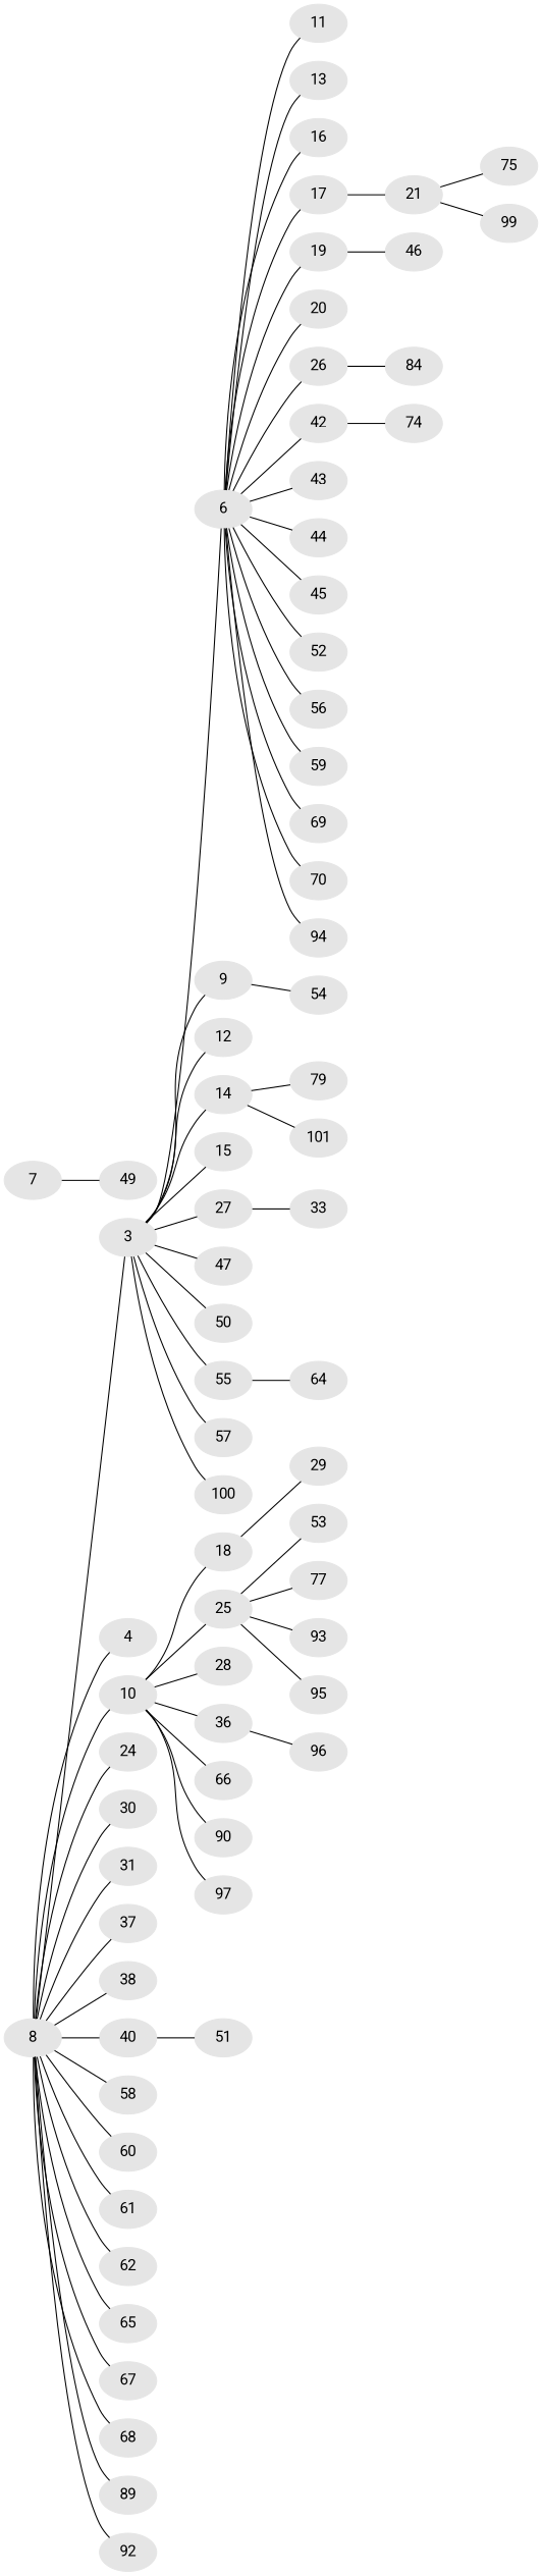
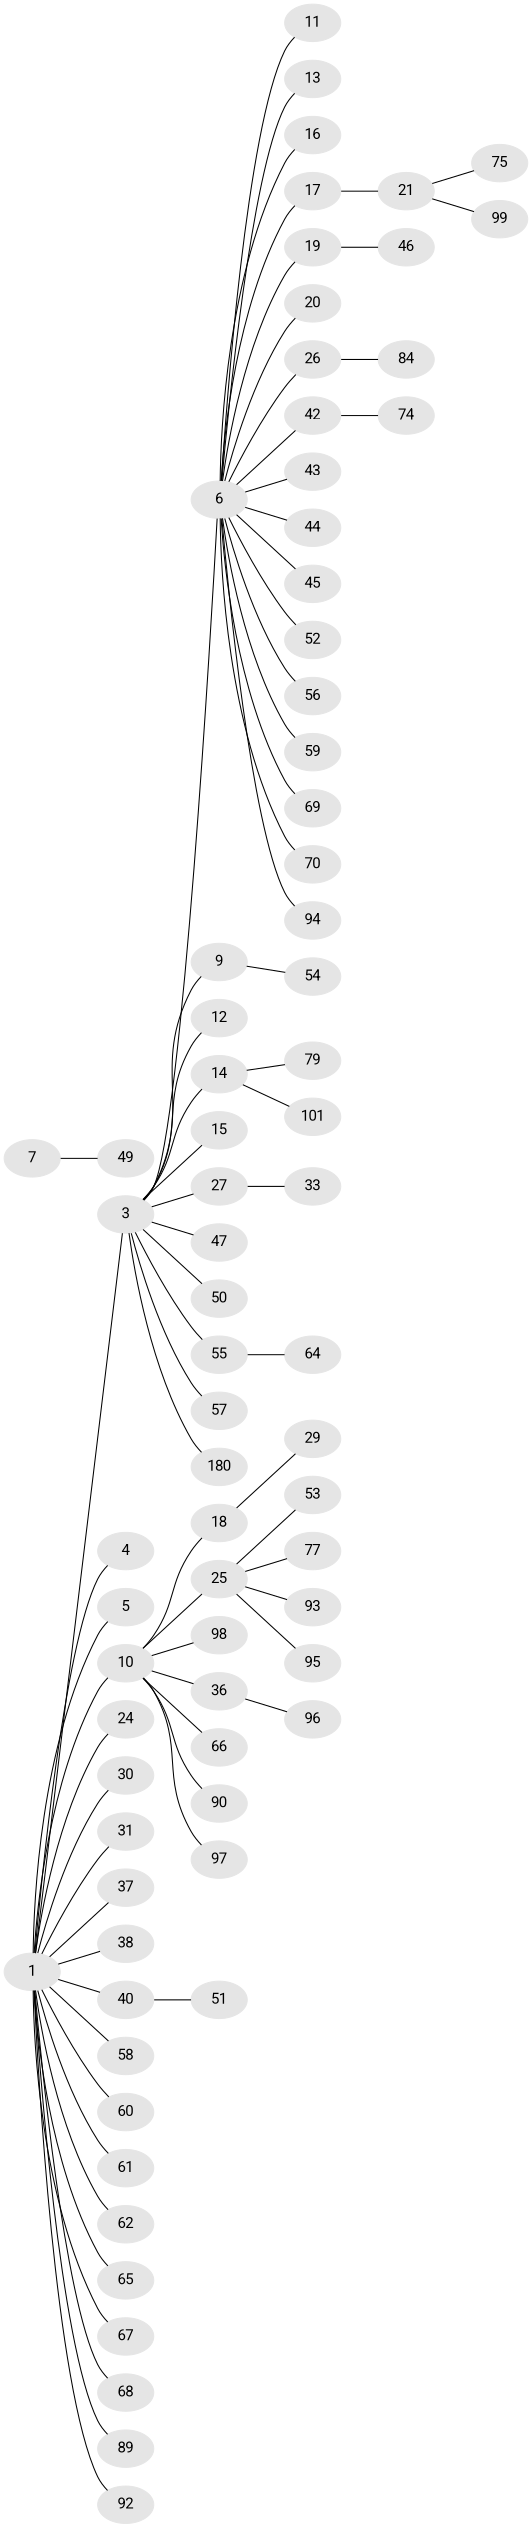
  graph {
    fontname=Roboto
    rankdir=LR
    node [color=gray90 fontname=Roboto style=filled]
    edge [fontname=Roboto]
-   1 [super="+2" label=8]
+   1 [super="+2"]
    3 [super="+58"]
    4
+   5
    10 [super="+41"]
    24
    30
    31 [super="+32"]
    37
    38 [super="+78"]
    40
    n12 [label=58]
    60
    61
    62
    65
    67
    68
    89
    92
    6 [super="+8"]
    9 [super="+23"]
    12 [super="+73"]
    14 [super="+88"]
    15
    27
    47 [super="+86"]
    50
    55 [super="+87"]
    57
-   100
+   100 [label=180]
    7 [super="+85"]
    49
    18 [super="+22"]
    25 [super="+34"]
-   28 [super="+91"]
+   28 [super="+91" label=98]
    36
    66
    90
    97
    51 [super="+81"]
    11 [super="+35"]
    13
    16
    17 [super="+71"]
    19
    20
    26 [super="+76"]
    42
    43
    44
    45 [super="+72"]
    52
    56
    59
    69
    70
    94
    54 [super="+63"]
    79
    101
    33 [super="+39"]
    64
    21 [super="+98"]
    46 [super="+82"]
    84
    74
    29 [super="+83"]
    53 [super="+80"]
    77
    93
    95
    96
    75
    99
    1 -- 3
    1 -- 4
+   1 -- 5
    1 -- 10 [weight=2]
    1 -- 24
    1 -- 30
    1 -- 31
    1 -- 37
    1 -- 38
    1 -- 40
    1 -- n12
    1 -- 60
    1 -- 61
    1 -- 62
    1 -- 65
    1 -- 67
    1 -- 68
    1 -- 89
    1 -- 92
    3 -- 6
    3 -- 9
    3 -- 12
    3 -- 14
    3 -- 15
    3 -- 27
    3 -- 47
    3 -- 50
    3 -- 55
    3 -- 57
    3 -- 100
    10 -- 18
    10 -- 25
    10 -- 28
    10 -- 36
    10 -- 66
    10 -- 90
    10 -- 97
    40 -- 51
    6 -- 11
    6 -- 13
    6 -- 16
    6 -- 17
    6 -- 19
    6 -- 20
    6 -- 26
    6 -- 42
    6 -- 43
    6 -- 44
    6 -- 45
    6 -- 52
    6 -- 56
    6 -- 59
    6 -- 69
    6 -- 70
    6 -- 94
    9 -- 54
    14 -- 79
    14 -- 101
    27 -- 33
    55 -- 64
    7 -- 49
    18 -- 29
    25 -- 53
    25 -- 77
    25 -- 93
    25 -- 95
    36 -- 96
    17 -- 21
    19 -- 46
    26 -- 84
    42 -- 74
    21 -- 75
    21 -- 99
  }
